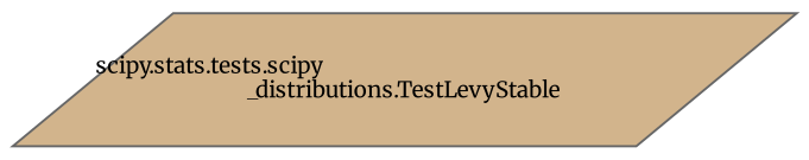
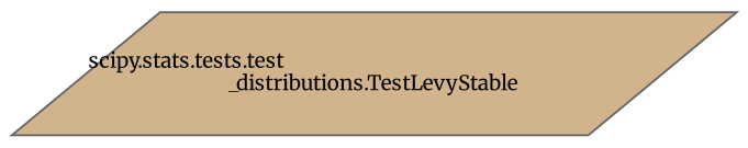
  digraph {
    rankdir=TB
    fontname=Merriweather
-   n1 [color=grey40 fillcolor=tan fontname=Merriweather fontsize=10 height=0.2 label="scipy.stats.tests.scipy\l_distributions.TestLevyStable" shape=parallelogram style=filled width=0.4]
+   n1 [color=grey40 fillcolor=tan fontname=Merriweather fontsize=10 height=0.2 label="scipy.stats.tests.test\l_distributions.TestLevyStable" shape=parallelogram style=filled width=0.4]
  }
